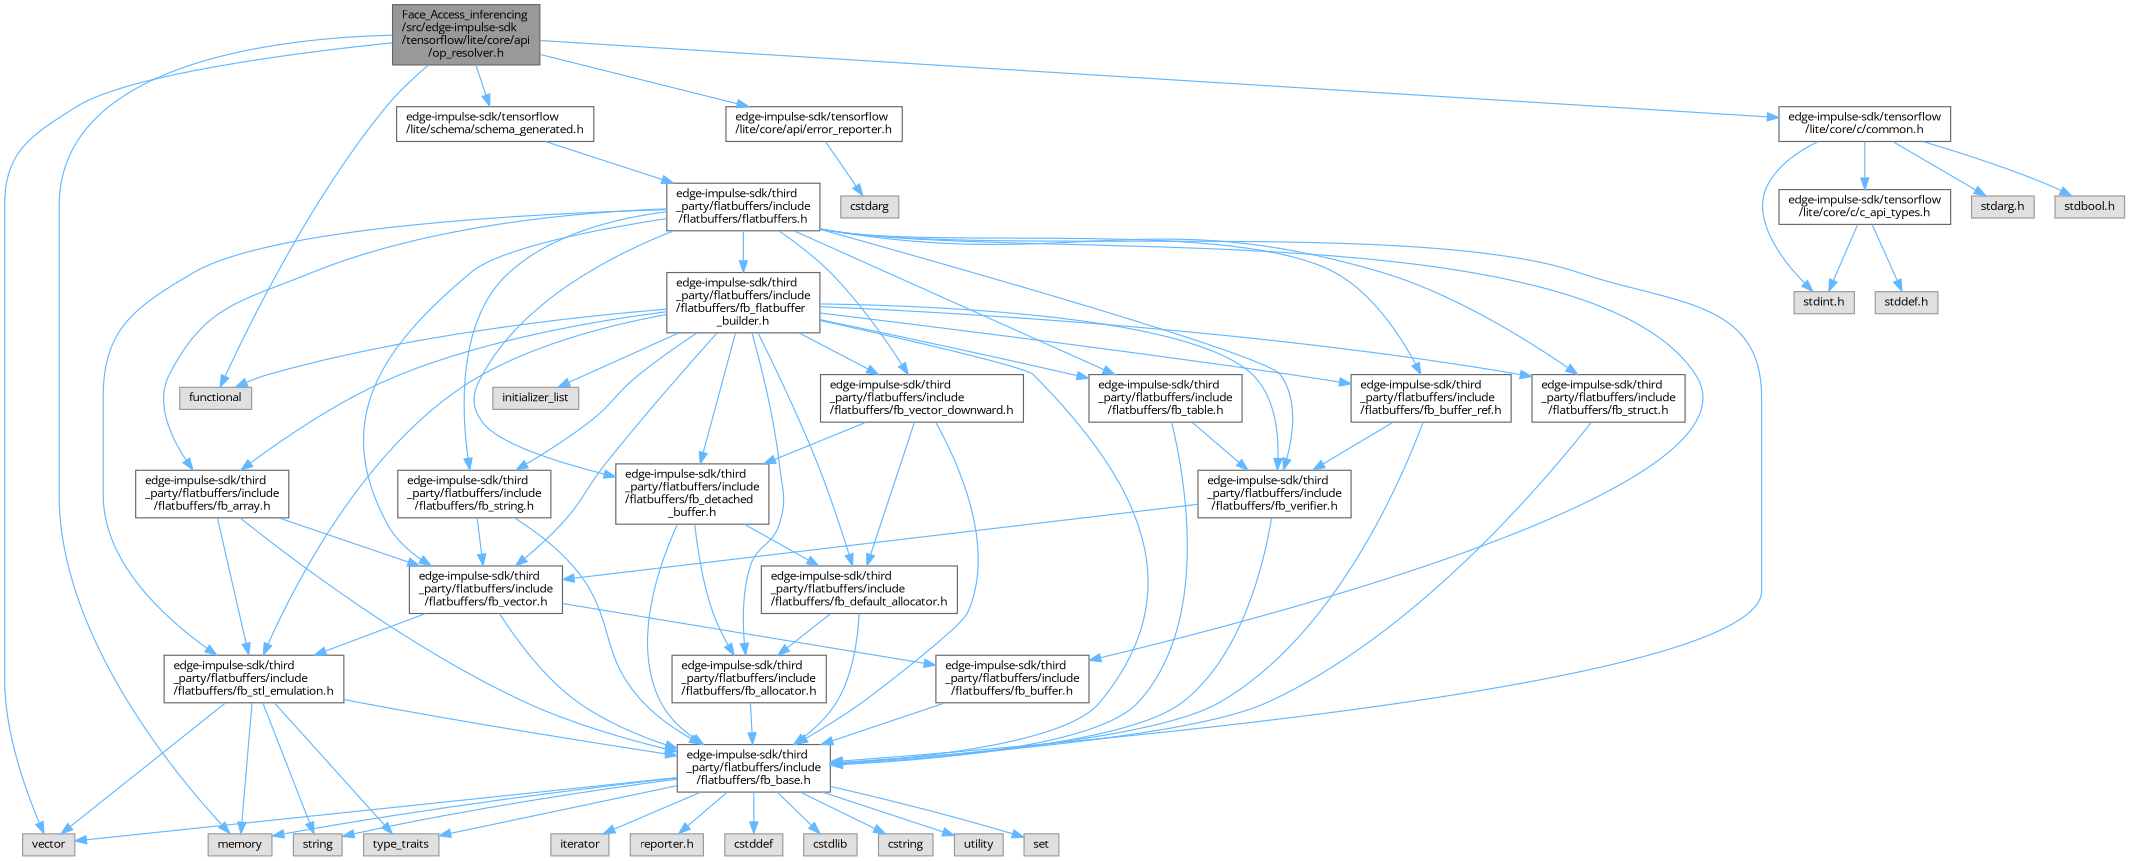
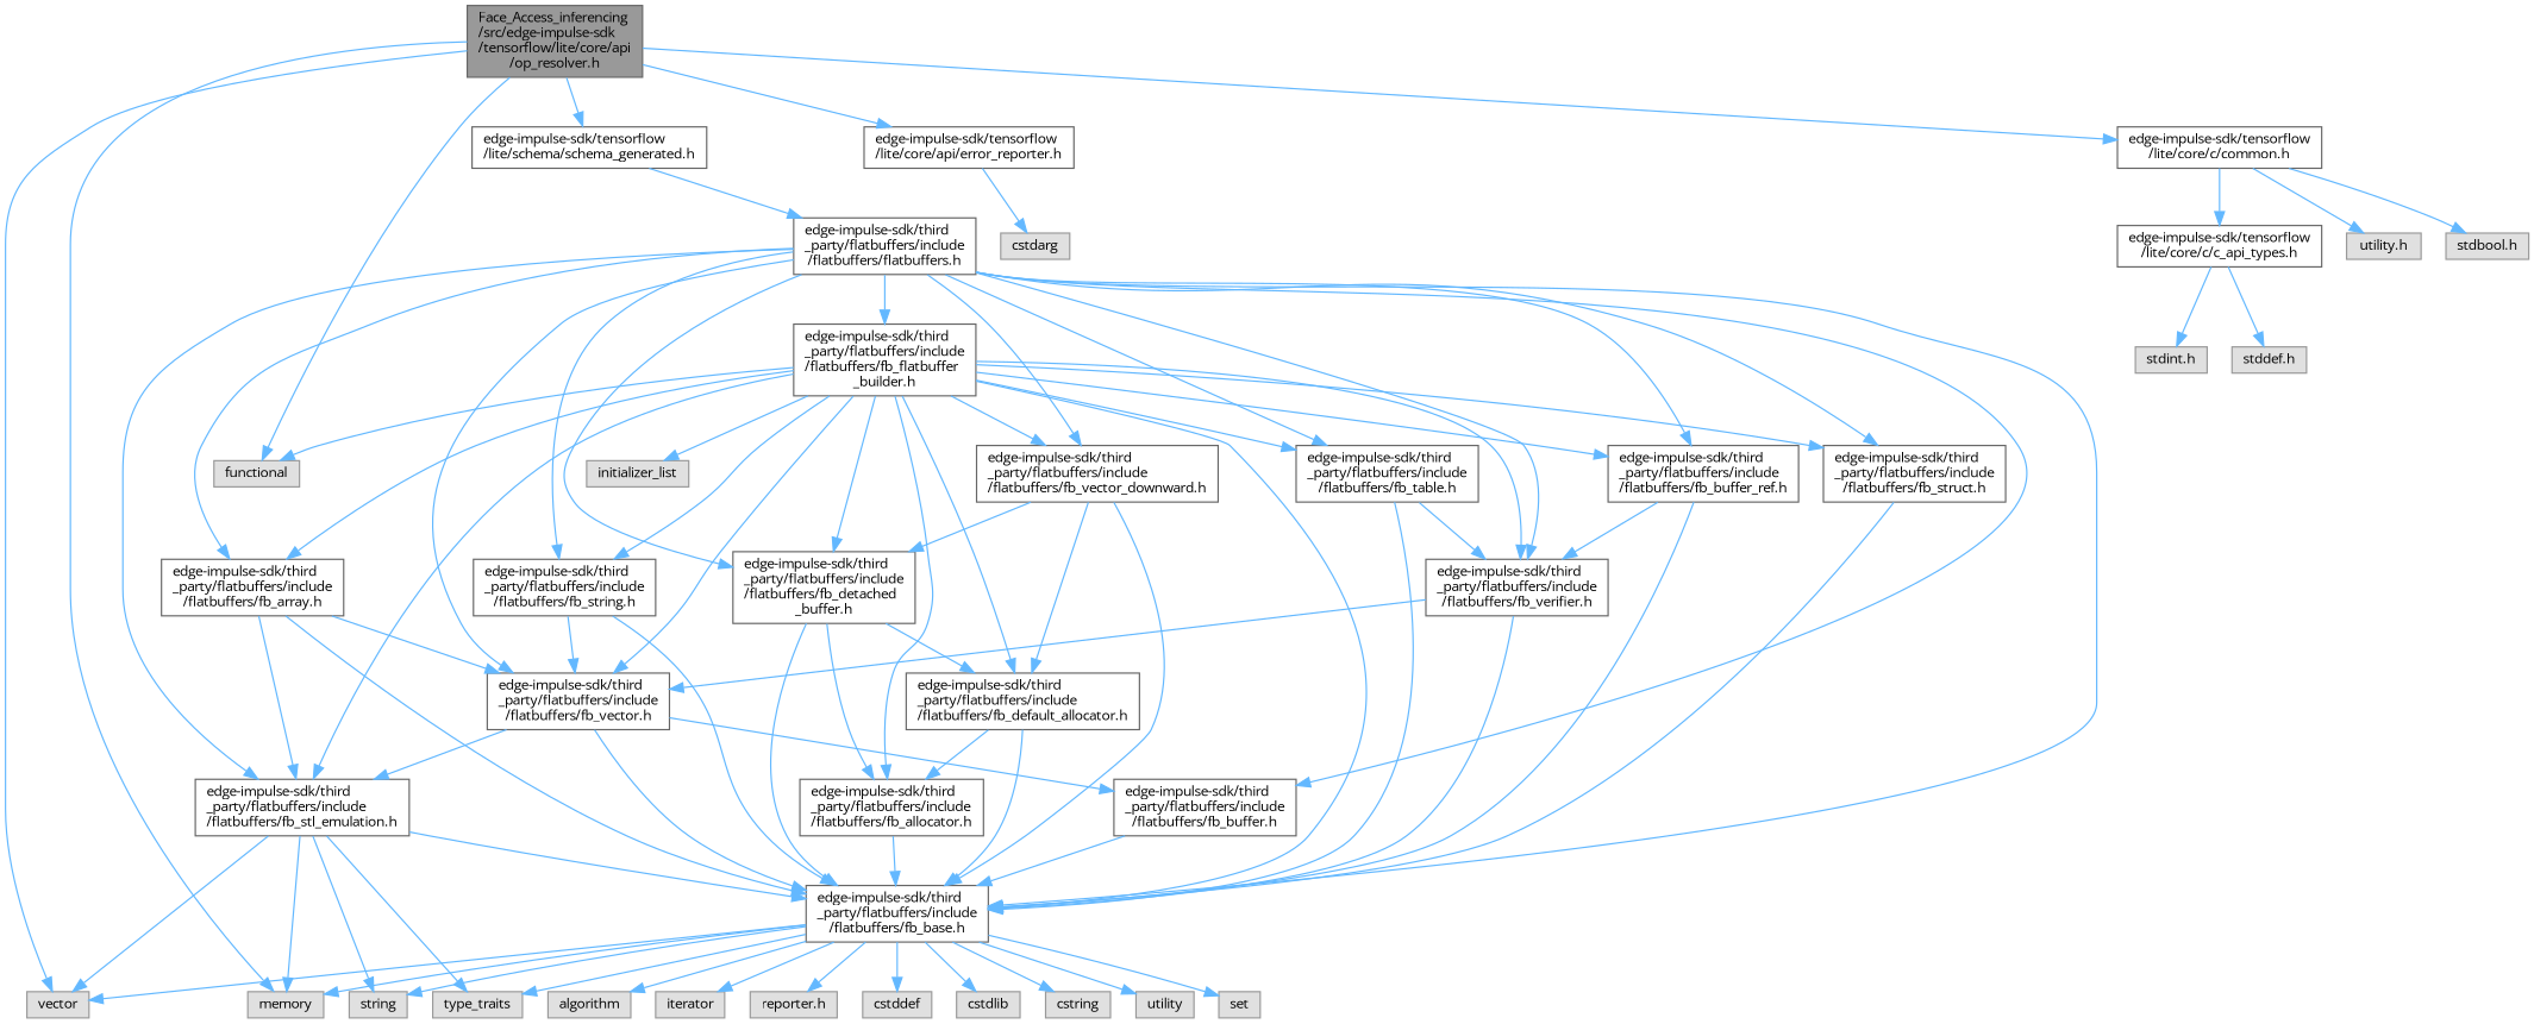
  digraph {
    fontname="Open Sans"
    node [color=grey40 fillcolor=white fontname="Open Sans" fontsize=10 shape=box style=filled]
    edge [color=steelblue1 fontname="Open Sans" fontsize=10 labelfontname=Helvetica labelfontsize=10 style=solid]
    n1 [color=gray40 fillcolor=grey60 fontcolor=black height=0.2 label="Face_Access_inferencing\l/src/edge-impulse-sdk\l/tensorflow/lite/core/api\l/op_resolver.h" width=0.4]
    n2 [color=grey60 fillcolor="#E0E0E0" height=0.2 label=functional width=0.4]
    n3 [color=grey60 fillcolor="#E0E0E0" height=0.2 label=memory width=0.4]
    n4 [color=grey60 fillcolor="#E0E0E0" height=0.2 label=vector width=0.4]
    n5 [height=0.2 label="edge-impulse-sdk/tensorflow\l/lite/core/api/error_reporter.h" width=0.4]
    n6 [height=0.2 label="edge-impulse-sdk/tensorflow\l/lite/core/c/common.h" width=0.4]
    n7 [height=0.2 label="edge-impulse-sdk/tensorflow\l/lite/schema/schema_generated.h" width=0.4]
    n8 [color=grey60 fillcolor="#E0E0E0" height=0.2 label=cstdarg width=0.4]
-   n9 [color=grey60 fillcolor="#E0E0E0" height=0.2 label="stdarg.h" width=0.4]
+   n9 [color=grey60 fillcolor="#E0E0E0" height=0.2 label="utility.h" width=0.4]
    n10 [color=grey60 fillcolor="#E0E0E0" height=0.2 label="stdbool.h" width=0.4]
    n11 [color=grey60 fillcolor="#E0E0E0" height=0.2 label="stdint.h" width=0.4]
    n12 [height=0.2 label="edge-impulse-sdk/tensorflow\l/lite/core/c/c_api_types.h" width=0.4]
    n13 [height=0.2 label="edge-impulse-sdk/third\l_party/flatbuffers/include\l/flatbuffers/flatbuffers.h" width=0.4]
    n14 [color=grey60 fillcolor="#E0E0E0" height=0.2 label="stddef.h" width=0.4]
    n15 [height=0.2 label="edge-impulse-sdk/third\l_party/flatbuffers/include\l/flatbuffers/fb_array.h" width=0.4]
    n16 [height=0.2 label="edge-impulse-sdk/third\l_party/flatbuffers/include\l/flatbuffers/fb_base.h" width=0.4]
    n17 [height=0.2 label="edge-impulse-sdk/third\l_party/flatbuffers/include\l/flatbuffers/fb_stl_emulation.h" width=0.4]
    n18 [height=0.2 label="edge-impulse-sdk/third\l_party/flatbuffers/include\l/flatbuffers/fb_vector.h" width=0.4]
    n19 [height=0.2 label="edge-impulse-sdk/third\l_party/flatbuffers/include\l/flatbuffers/fb_buffer.h" width=0.4]
    n20 [height=0.2 label="edge-impulse-sdk/third\l_party/flatbuffers/include\l/flatbuffers/fb_buffer_ref.h" width=0.4]
    n21 [height=0.2 label="edge-impulse-sdk/third\l_party/flatbuffers/include\l/flatbuffers/fb_verifier.h" width=0.4]
    n22 [height=0.2 label="edge-impulse-sdk/third\l_party/flatbuffers/include\l/flatbuffers/fb_detached\l_buffer.h" width=0.4]
    n23 [height=0.2 label="edge-impulse-sdk/third\l_party/flatbuffers/include\l/flatbuffers/fb_flatbuffer\l_builder.h" width=0.4]
    n24 [height=0.2 label="edge-impulse-sdk/third\l_party/flatbuffers/include\l/flatbuffers/fb_string.h" width=0.4]
    n25 [height=0.2 label="edge-impulse-sdk/third\l_party/flatbuffers/include\l/flatbuffers/fb_struct.h" width=0.4]
    n26 [height=0.2 label="edge-impulse-sdk/third\l_party/flatbuffers/include\l/flatbuffers/fb_table.h" width=0.4]
    n27 [height=0.2 label="edge-impulse-sdk/third\l_party/flatbuffers/include\l/flatbuffers/fb_vector_downward.h" width=0.4]
    n28 [color=grey60 fillcolor="#E0E0E0" height=0.2 label="reporter.h" width=0.4]
    n29 [color=grey60 fillcolor="#E0E0E0" height=0.2 label=cstddef width=0.4]
    n30 [color=grey60 fillcolor="#E0E0E0" height=0.2 label=cstdlib width=0.4]
    n31 [color=grey60 fillcolor="#E0E0E0" height=0.2 label=cstring width=0.4]
    n32 [color=grey60 fillcolor="#E0E0E0" height=0.2 label=utility width=0.4]
    n33 [color=grey60 fillcolor="#E0E0E0" height=0.2 label=string width=0.4]
    n34 [color=grey60 fillcolor="#E0E0E0" height=0.2 label=type_traits width=0.4]
    n35 [color=grey60 fillcolor="#E0E0E0" height=0.2 label=set width=0.4]
+   n36 [color=grey60 fillcolor="#E0E0E0" height=0.2 label=algorithm width=0.4]
    n37 [color=grey60 fillcolor="#E0E0E0" height=0.2 label=iterator width=0.4]
    n38 [height=0.2 label="edge-impulse-sdk/third\l_party/flatbuffers/include\l/flatbuffers/fb_allocator.h" width=0.4]
    n39 [height=0.2 label="edge-impulse-sdk/third\l_party/flatbuffers/include\l/flatbuffers/fb_default_allocator.h" width=0.4]
    n40 [color=grey60 fillcolor="#E0E0E0" height=0.2 label=initializer_list width=0.4]
    n1 -> n2
    n1 -> n3
    n1 -> n4
    n1 -> n5
    n1 -> n6
    n1 -> n7
    n5 -> n8
    n6 -> n9
    n6 -> n10
-   n6 -> n11
    n6 -> n12
    n7 -> n13
    n12 -> n11
    n12 -> n14
    n13 -> n15
    n13 -> n16
    n13 -> n17
    n13 -> n18
    n13 -> n19
    n13 -> n20
    n13 -> n21
    n13 -> n22
    n13 -> n23
    n13 -> n24
    n13 -> n25
    n13 -> n26
    n13 -> n27
    n15 -> n16
    n15 -> n17
    n15 -> n18
    n16 -> n3
    n16 -> n4
    n16 -> n28
    n16 -> n29
    n16 -> n30
    n16 -> n31
    n16 -> n32
    n16 -> n33
    n16 -> n34
    n16 -> n35
+   n16 -> n36
    n16 -> n37
    n17 -> n3
    n17 -> n4
    n17 -> n16
    n17 -> n33
    n17 -> n34
    n18 -> n16
    n18 -> n17
    n18 -> n19
    n19 -> n16
    n20 -> n16
    n20 -> n21
    n21 -> n16
    n21 -> n18
    n22 -> n16
    n22 -> n38
    n22 -> n39
    n23 -> n2
    n23 -> n15
    n23 -> n16
    n23 -> n17
    n23 -> n18
    n23 -> n20
    n23 -> n21
    n23 -> n22
    n23 -> n24
    n23 -> n25
    n23 -> n26
    n23 -> n27
    n23 -> n38
    n23 -> n39
    n23 -> n40
    n24 -> n16
    n24 -> n18
    n25 -> n16
    n26 -> n16
    n26 -> n21
    n27 -> n16
    n27 -> n22
    n27 -> n39
    n38 -> n16
    n39 -> n16
    n39 -> n38
  }
